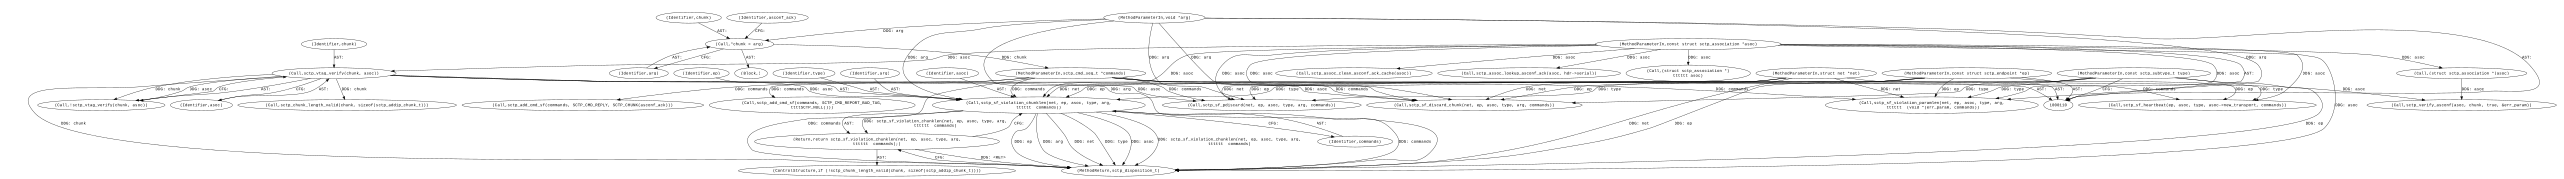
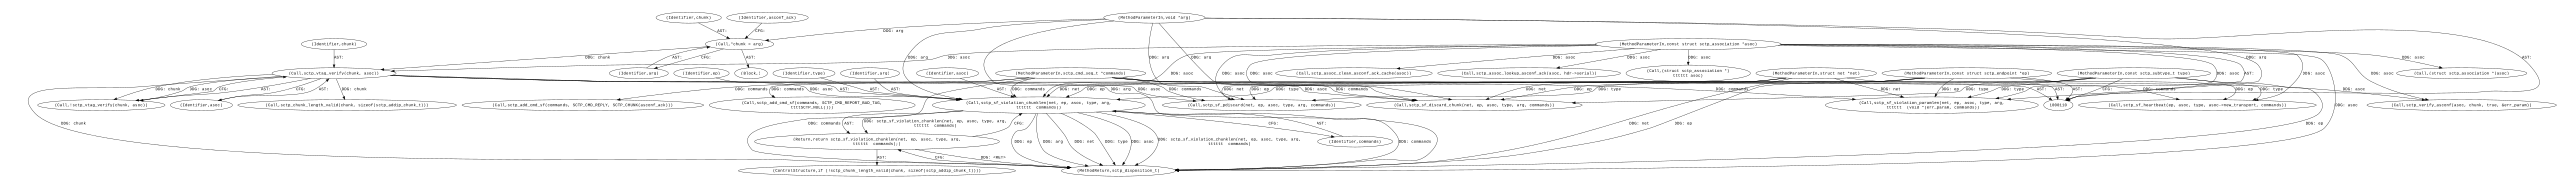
  digraph {
    fontname="Liberation Mono"
    node [fontname="Liberation Mono"]
    edge [fontname="Liberation Mono"]
    n1 [label="(Call,sctp_sf_violation_chunklen(net, ep, asoc, type, arg,\n\t\t\t\t\t\t  commands))"]
    n2 [label="(Return,return sctp_sf_violation_chunklen(net, ep, asoc, type, arg,\n\t\t\t\t\t\t  commands);)"]
    n3 [label="(MethodReturn,sctp_disposition_t)"]
    n4 [label="(Identifier,commands)"]
    n5 [label="(ControlStructure,if (!sctp_chunk_length_valid(chunk, sizeof(sctp_addip_chunk_t))))"]
    n6 [label="(MethodParameterIn,struct net *net)"]
    n7 [label="(Call,sctp_sf_pdiscard(net, ep, asoc, type, arg, commands))"]
    n8 [label="(Call,sctp_sf_discard_chunk(net, ep, asoc, type, arg, commands))"]
    n9 [label="(Call,sctp_sf_violation_paramlen(net, ep, asoc, type, arg,\n \t\t\t\t\t\t  (void *)err_param, commands))"]
    1000110
    n11 [label="(MethodParameterIn,const struct sctp_endpoint *ep)"]
    n12 [label="(Call,sctp_sf_heartbeat(ep, asoc, type, asoc->new_transport, commands))"]
    n13 [label="(Call,sctp_vtag_verify(chunk, asoc))"]
    n14 [label="(Identifier,asoc)"]
    n15 [label="(Call,!sctp_vtag_verify(chunk, asoc))"]
    n16 [label="(Call,sctp_verify_asconf(asoc, chunk, true, &err_param))"]
    n17 [label="(Call,sctp_chunk_length_valid(chunk, sizeof(sctp_addip_chunk_t)))"]
    n18 [label="(Call,*chunk = arg)"]
    n19 [label="(Block,)"]
    n20 [label="(Identifier,arg)"]
    n21 [label="(MethodParameterIn,void *arg)"]
    n22 [label="(MethodParameterIn,const struct sctp_association *asoc)"]
    n23 [label="(Call,sctp_assoc_clean_asconf_ack_cache(asoc))"]
    n24 [label="(Call,(struct sctp_association *)asoc)"]
    n25 [label="(Call,sctp_assoc_lookup_asconf_ack(asoc, hdr->serial))"]
    n26 [label="(Call,(struct sctp_association *)\n\t\t\t\t\t\t asoc)"]
    n27 [label="(MethodParameterIn,const sctp_subtype_t type)"]
    n28 [label="(MethodParameterIn,sctp_cmd_seq_t *commands)"]
    n29 [label="(Call,sctp_add_cmd_sf(commands, SCTP_CMD_REPLY, SCTP_CHUNK(asconf_ack)))"]
    n30 [label="(Call,sctp_add_cmd_sf(commands, SCTP_CMD_REPORT_BAD_TAG,\n\t\t\t\tSCTP_NULL()))"]
    n31 [label="(Identifier,arg)"]
    n32 [label="(Identifier,asoc)"]
    n33 [label="(Identifier,chunk)"]
    n34 [label="(Identifier,ep)"]
    n35 [label="(Identifier,type)"]
    n36 [label="(Identifier,chunk)"]
    n37 [label="(Identifier,asconf_ack)"]
    n1 -> n2 [label="AST: "]
    n1 -> n2 [label="DDG: sctp_sf_violation_chunklen(net, ep, asoc, type, arg,\n\t\t\t\t\t\t  commands)"]
    n1 -> n3 [label="DDG: ep"]
    n1 -> n3 [label="DDG: arg"]
    n1 -> n3 [label="DDG: net"]
    n1 -> n3 [label="DDG: type"]
    n1 -> n3 [label="DDG: asoc"]
    n1 -> n3 [label="DDG: sctp_sf_violation_chunklen(net, ep, asoc, type, arg,\n\t\t\t\t\t\t  commands)"]
    n1 -> n3 [label="DDG: commands"]
    n1 -> n4 [label="CFG: "]
    n2 -> n1 [label="CFG: "]
    n2 -> n3 [label="DDG: <RET>"]
    n2 -> n5 [label="AST: "]
    n3 -> n2 [label="CFG: "]
    n4 -> n1 [label="AST: "]
    n6 -> n1 [label="DDG: net"]
    n6 -> n3 [label="DDG: net"]
    n6 -> n7 [label="DDG: net"]
    n6 -> n8 [label="DDG: net"]
    n6 -> n9 [label="DDG: net"]
    n6 -> 1000110 [label="AST: "]
    n11 -> n1 [label="DDG: ep"]
    n11 -> n3 [label="DDG: ep"]
    n11 -> n7 [label="DDG: ep"]
    n11 -> n8 [label="DDG: ep"]
    n11 -> n9 [label="DDG: ep"]
    n11 -> 1000110 [label="AST: "]
    n11 -> n12 [label="DDG: ep"]
    n13 -> n1 [label="DDG: asoc"]
    n13 -> n3 [label="DDG: chunk"]
    n13 -> n7 [label="DDG: asoc"]
    n13 -> n8 [label="DDG: asoc"]
    n13 -> n14 [label="CFG: "]
    n13 -> n15 [label="AST: "]
    n13 -> n15 [label="DDG: chunk"]
    n13 -> n15 [label="DDG: asoc"]
    n13 -> n16 [label="DDG: asoc"]
    n13 -> n17 [label="DDG: chunk"]
    n14 -> n13 [label="AST: "]
    n15 -> n13 [label="CFG: "]
-   n18 -> n28 [label="DDG: chunk"]
+   n18 -> n13 [label="DDG: chunk"]
    n18 -> n19 [label="AST: "]
    n18 -> n20 [label="CFG: "]
    n20 -> n18 [label="AST: "]
    n21 -> n1 [label="DDG: arg"]
    n21 -> n3 [label="DDG: arg"]
    n21 -> n7 [label="DDG: arg"]
    n21 -> n8 [label="DDG: arg"]
    n21 -> n9 [label="DDG: arg"]
    n21 -> 1000110 [label="AST: "]
    n21 -> n18 [label="DDG: arg"]
    n22 -> n1 [label="DDG: asoc"]
    n22 -> n3 [label="DDG: asoc"]
    n22 -> n7 [label="DDG: asoc"]
    n22 -> n8 [label="DDG: asoc"]
    n22 -> n9 [label="DDG: asoc"]
    n22 -> 1000110 [label="AST: "]
    n22 -> n12 [label="DDG: asoc"]
    n22 -> n13 [label="DDG: asoc"]
-   n24 -> n16 [label="DDG: asoc"]
+   n22 -> n16 [label="DDG: asoc"]
    n22 -> n23 [label="DDG: asoc"]
    n22 -> n24 [label="DDG: asoc"]
    n22 -> n25 [label="DDG: asoc"]
    n22 -> n26 [label="DDG: asoc"]
    n27 -> n1 [label="DDG: type"]
    n27 -> n3 [label="DDG: ep"]
    n27 -> n7 [label="DDG: type"]
    n27 -> n8 [label="DDG: type"]
    n27 -> n9 [label="DDG: type"]
    n27 -> 1000110 [label="CFG: "]
    n27 -> n12 [label="DDG: type"]
    n28 -> n1 [label="DDG: commands"]
    n28 -> n3 [label="DDG: commands"]
    n28 -> n7 [label="DDG: commands"]
    n28 -> n8 [label="DDG: commands"]
    n28 -> n9 [label="DDG: commands"]
    n28 -> 1000110 [label="AST: "]
    n28 -> n12 [label="DDG: commands"]
    n28 -> n29 [label="DDG: commands"]
    n28 -> n30 [label="DDG: commands"]
    n31 -> n1 [label="AST: "]
    n32 -> n1 [label="AST: "]
    n33 -> n13 [label="AST: "]
    n34 -> n1 [label="AST: "]
    n35 -> n1 [label="AST: "]
    n36 -> n18 [label="AST: "]
    n37 -> n18 [label="CFG: "]
  }
